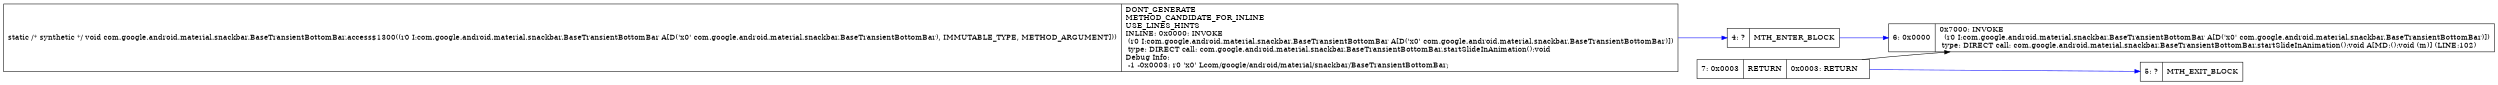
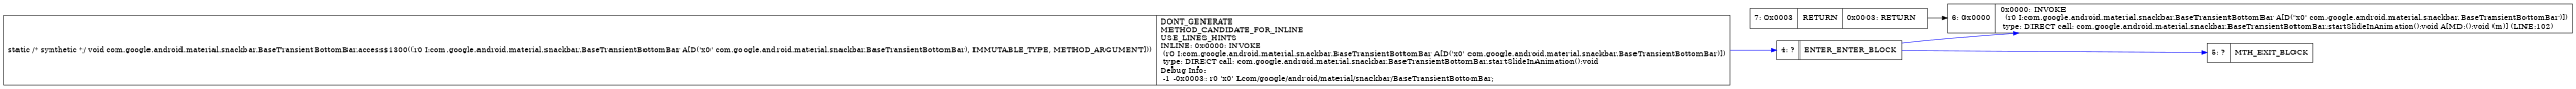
  digraph {
    rankdir=LR
    node [shape=record]
    edge [color=blue]
-   n1 [label="{4\:\ ?|MTH_ENTER_BLOCK\l}"]
-   n2 [label="{6\:\ 0x0000|0x7000: INVOKE  \l  (r0 I:com.google.android.material.snackbar.BaseTransientBottomBar A[D('x0' com.google.android.material.snackbar.BaseTransientBottomBar)])\l type: DIRECT call: com.google.android.material.snackbar.BaseTransientBottomBar.startSlideInAnimation():void A[MD:():void (m)] (LINE:102)\l}"]
+   n1 [label="{4\:\ ?|ENTER_ENTER_BLOCK\l}"]
+   n2 [label="{6\:\ 0x0000|0x0000: INVOKE  \l  (r0 I:com.google.android.material.snackbar.BaseTransientBottomBar A[D('x0' com.google.android.material.snackbar.BaseTransientBottomBar)])\l type: DIRECT call: com.google.android.material.snackbar.BaseTransientBottomBar.startSlideInAnimation():void A[MD:():void (m)] (LINE:102)\l}"]
    n3 [label="{7\:\ 0x0003|RETURN\l|0x0003: RETURN   \l}"]
    n4 [label="{5\:\ ?|MTH_EXIT_BLOCK\l}"]
    n5 [label="{static \/* synthetic *\/ void com.google.android.material.snackbar.BaseTransientBottomBar.access$1300((r0 I:com.google.android.material.snackbar.BaseTransientBottomBar A[D('x0' com.google.android.material.snackbar.BaseTransientBottomBar), IMMUTABLE_TYPE, METHOD_ARGUMENT]))  | DONT_GENERATE\lMETHOD_CANDIDATE_FOR_INLINE\lUSE_LINES_HINTS\lINLINE: 0x0000: INVOKE  \l  (r0 I:com.google.android.material.snackbar.BaseTransientBottomBar A[D('x0' com.google.android.material.snackbar.BaseTransientBottomBar)])\l type: DIRECT call: com.google.android.material.snackbar.BaseTransientBottomBar.startSlideInAnimation():void\lDebug Info:\l  \-1 \-0x0003: r0 'x0' Lcom\/google\/android\/material\/snackbar\/BaseTransientBottomBar;\l}"]
    n1 -> n2
    n3 -> n2 [color=black]
-   n3 -> n4
+   n1 -> n4
    n5 -> n1
  }
